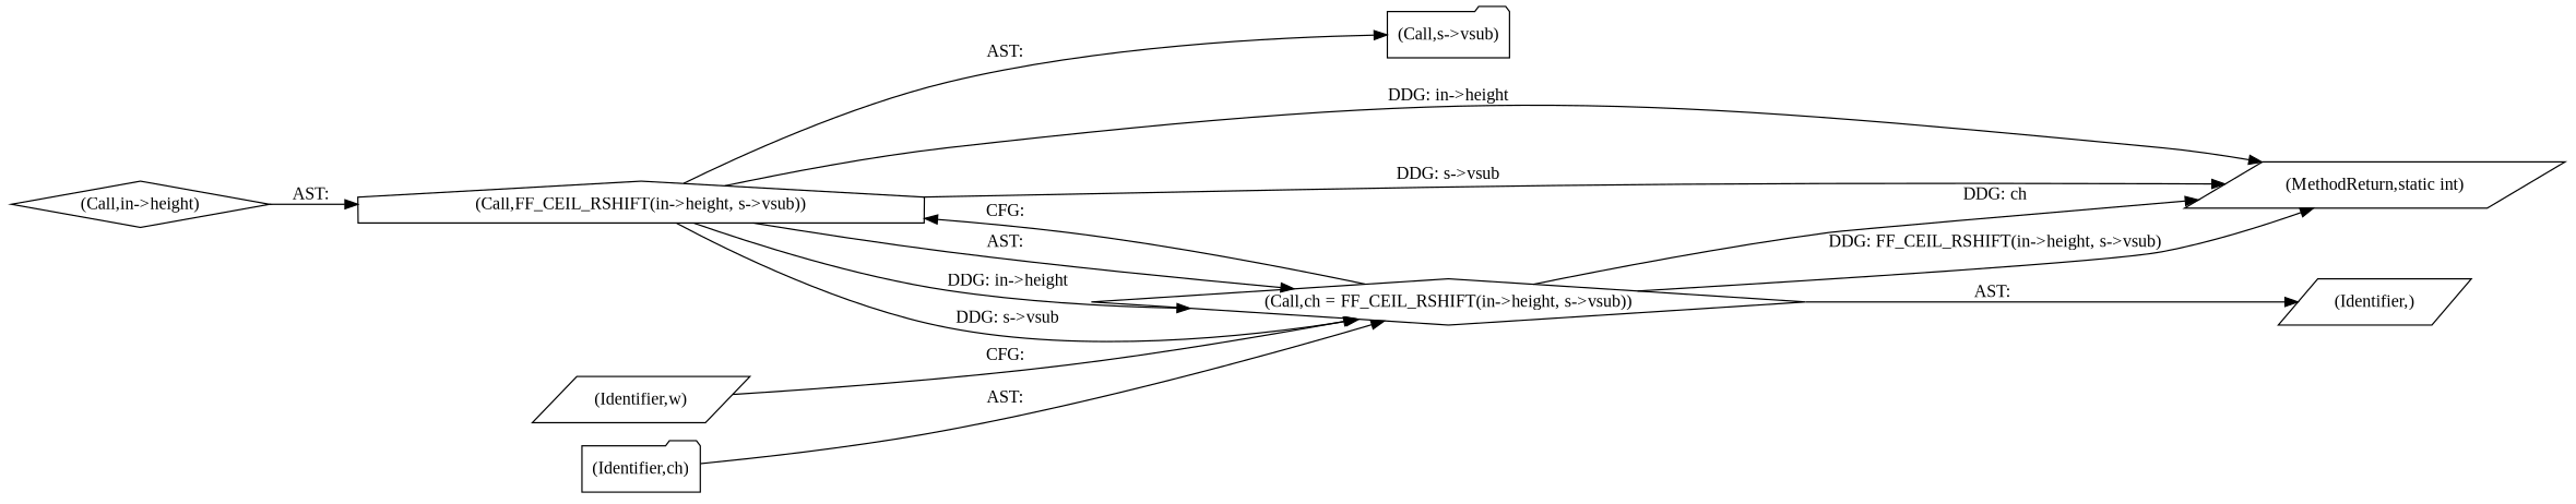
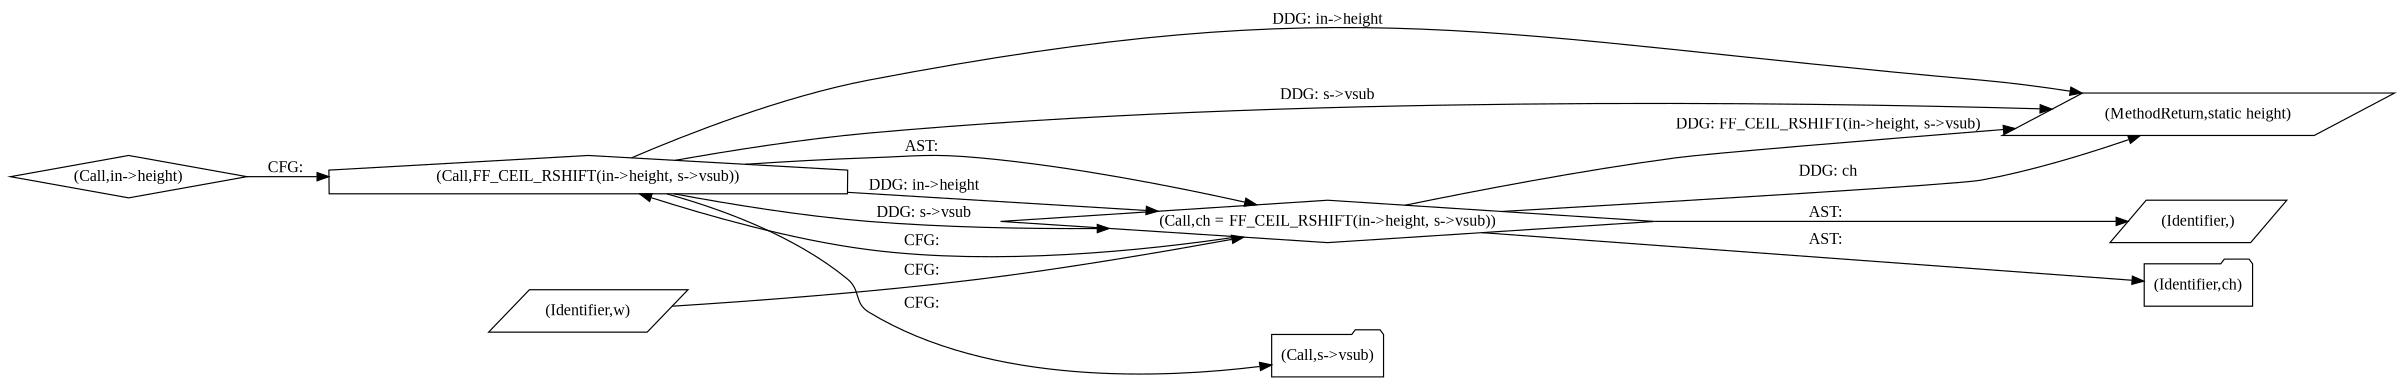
  digraph {
    fontname="Liberation Serif"
    rankdir=LR
    node [fontname="Liberation Serif" shape=parallelogram]
    edge [fontname="Liberation Serif"]
    n1 [label="(Call,FF_CEIL_RSHIFT(in->height, s->vsub))" shape=house]
    n2 [label="(Call,ch = FF_CEIL_RSHIFT(in->height, s->vsub))" shape=diamond]
-   n3 [label="(MethodReturn,static int)"]
+   n3 [label="(MethodReturn,static height)"]
    n4 [label="(Call,s->vsub)" shape=folder]
    n5 [label="(Identifier,)"]
    n6 [label="(Call,in->height)" shape=diamond]
    n7 [label="(Identifier,w)"]
    n8 [label="(Identifier,ch)" shape=folder]
    n1 -> n2 [label="AST: "]
    n1 -> n2 [label="DDG: in->height"]
    n1 -> n2 [label="DDG: s->vsub"]
    n1 -> n3 [label="DDG: in->height"]
    n1 -> n3 [label="DDG: s->vsub"]
-   n1 -> n4 [label="AST: "]
+   n1 -> n4 [label="CFG: "]
    n2 -> n1 [label="CFG: "]
    n2 -> n3 [label="DDG: FF_CEIL_RSHIFT(in->height, s->vsub)"]
    n2 -> n3 [label="DDG: ch"]
    n2 -> n5 [label="AST: "]
-   n6 -> n1 [label="AST: "]
+   n6 -> n1 [label="CFG: "]
    n7 -> n2 [label="CFG: "]
-   n8 -> n2 [label="AST: "]
+   n2 -> n8 [label="AST: "]
  }
